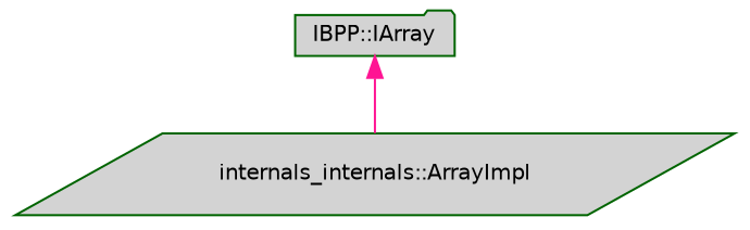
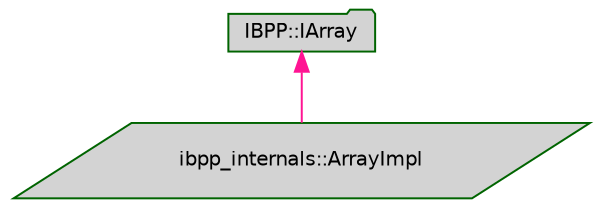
  digraph {
    node [color=darkgreen fillcolor=lightgrey fontname=Helvetica fontsize=10 style=filled]
    n1 [fontcolor=black height=0.2 label="IBPP::IArray" shape=folder width=0.4]
-   n2 [height=0.2 label="internals_internals::ArrayImpl" shape=parallelogram width=0.4]
+   n2 [height=0.2 label="ibpp_internals::ArrayImpl" shape=parallelogram width=0.4]
    n1 -> n2 [color=deeppink dir=back fontname=Helvetica fontsize=10 labelfontname=Helvetica labelfontsize=10 style=solid]
  }
